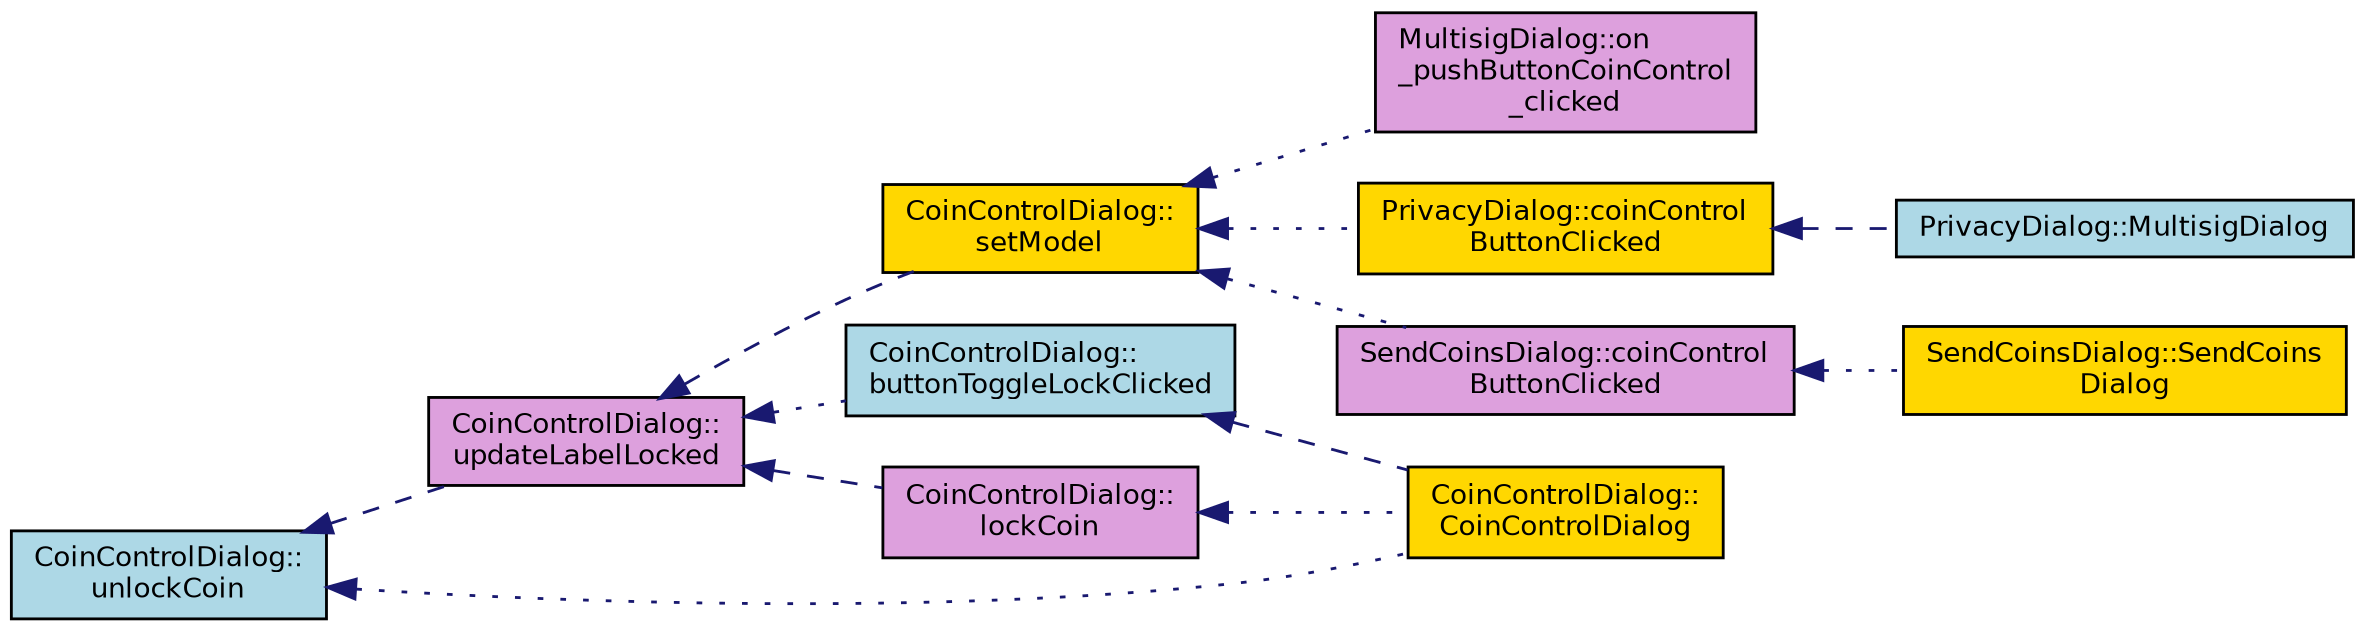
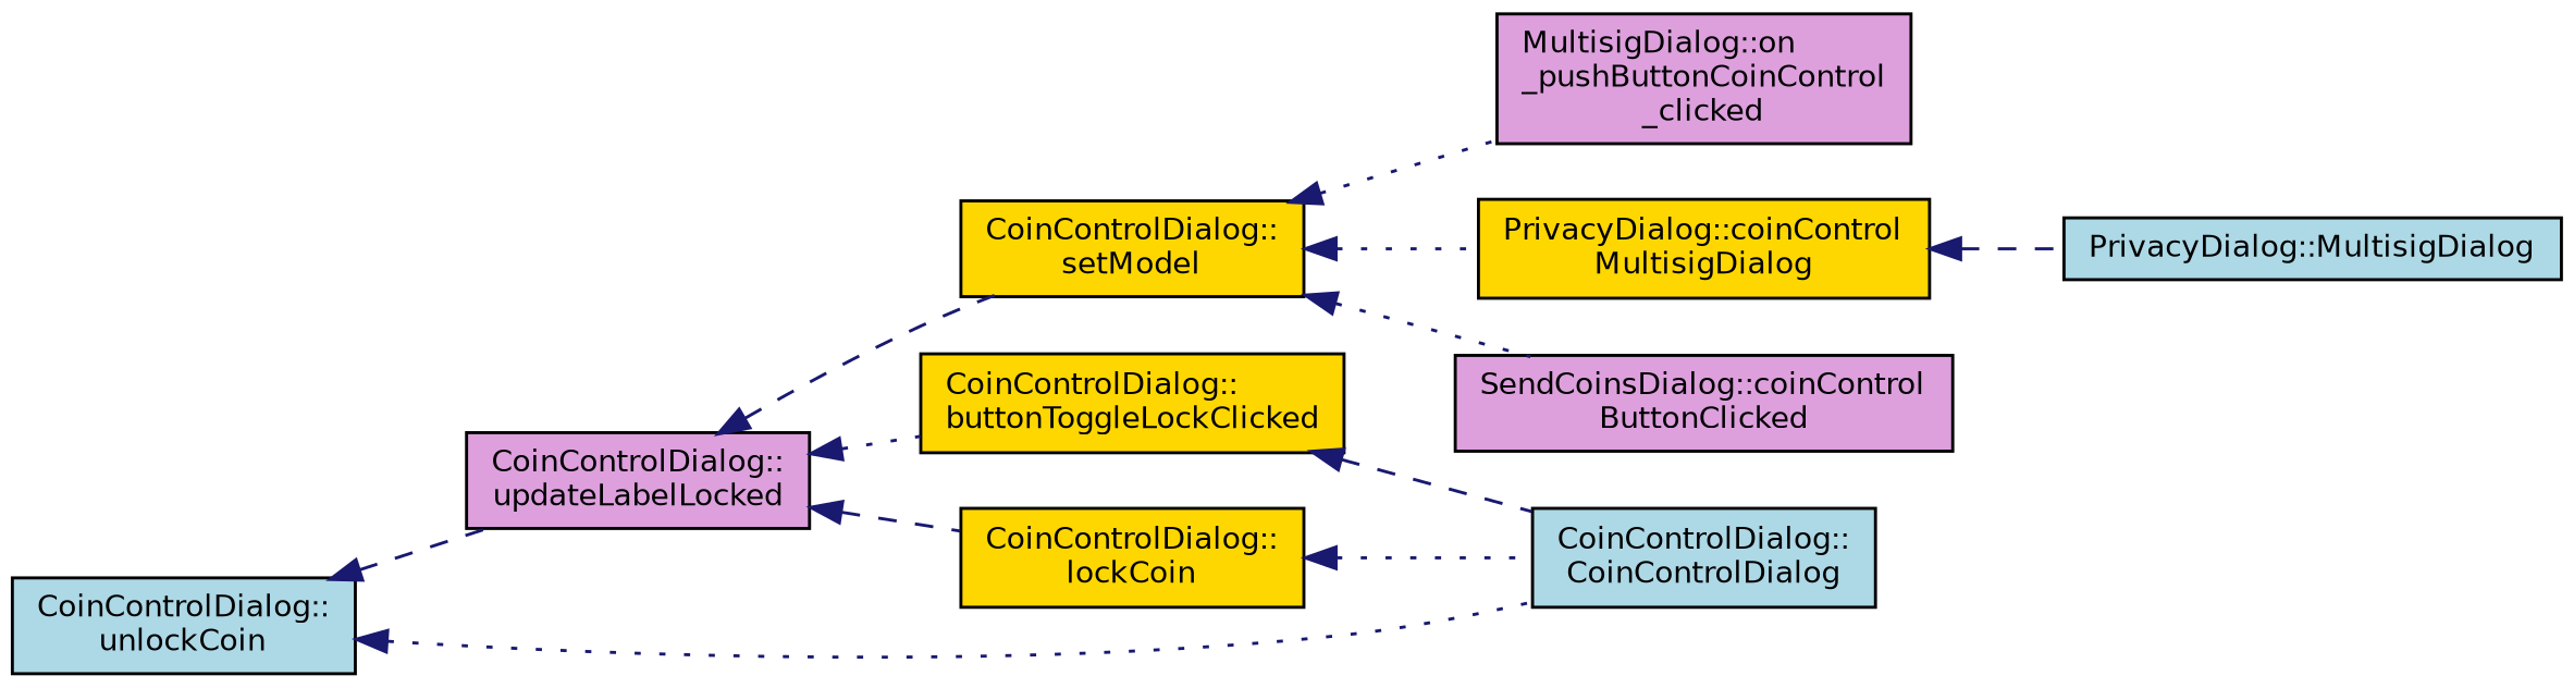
  digraph {
    rankdir=LR
    node [color=black fillcolor=plum fontname=Helvetica fontsize=10 shape=record style=filled]
    edge [color=midnightblue dir=back fontname=Helvetica fontsize=10 labelfontname=Helvetica labelfontsize=10 style=dotted]
    n1 [fontcolor=black height=0.2 label="CoinControlDialog::\lupdateLabelLocked" width=0.4]
    n2 [fillcolor=gold height=0.2 label="CoinControlDialog::\lsetModel" width=0.4]
-   n3 [fillcolor=lightblue height=0.2 label="CoinControlDialog::\lbuttonToggleLockClicked" width=0.4]
-   n4 [height=0.2 label="CoinControlDialog::\llockCoin" width=0.4]
+   n3 [fillcolor=gold height=0.2 label="CoinControlDialog::\lbuttonToggleLockClicked" width=0.4]
+   n4 [fillcolor=gold height=0.2 label="CoinControlDialog::\llockCoin" width=0.4]
    n5 [height=0.2 label="MultisigDialog::on\l_pushButtonCoinControl\l_clicked" width=0.4]
-   n6 [fillcolor=gold height=0.2 label="PrivacyDialog::coinControl\lButtonClicked" width=0.4]
+   n6 [fillcolor=gold height=0.2 label="PrivacyDialog::coinControl\lMultisigDialog" width=0.4]
    n7 [height=0.2 label="SendCoinsDialog::coinControl\lButtonClicked" width=0.4]
-   n8 [fillcolor=gold height=0.2 label="CoinControlDialog::\lCoinControlDialog" width=0.4]
+   n8 [fillcolor=lightblue height=0.2 label="CoinControlDialog::\lCoinControlDialog" width=0.4]
    n9 [fillcolor=lightblue height=0.2 label="CoinControlDialog::\lunlockCoin" width=0.4]
    n10 [fillcolor=lightblue height=0.2 label="PrivacyDialog::MultisigDialog" width=0.4]
-   n11 [fillcolor=gold height=0.2 label="SendCoinsDialog::SendCoins\lDialog" width=0.4]
    n1 -> n2 [style=dashed]
    n1 -> n3
    n1 -> n4 [style=dashed]
    n2 -> n5
    n2 -> n6
    n2 -> n7
    n3 -> n8 [style=dashed]
    n4 -> n8
    n6 -> n10 [style=dashed]
-   n7 -> n11
    n9 -> n1 [style=dashed]
    n9 -> n8
  }
